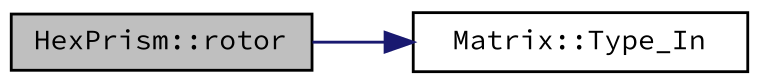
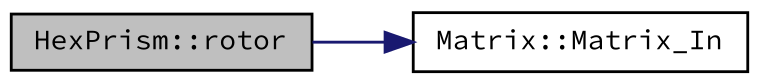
  digraph {
    rankdir=LR
    fontname="Source Code Pro"
    node [color=black fontname="Source Code Pro" fontsize=10 shape=record style=filled]
    n1 [fillcolor=grey75 fontcolor=black height=0.2 label="HexPrism::rotor" width=0.4]
-   n2 [fillcolor=white height=0.2 label="Matrix::Type_In" width=0.4]
+   n2 [fillcolor=white height=0.2 label="Matrix::Matrix_In" width=0.4]
    n1 -> n2 [color=midnightblue fontname="Source Code Pro" fontsize=10 labelfontname=Helvetica labelfontsize=10 style=solid]
  }
